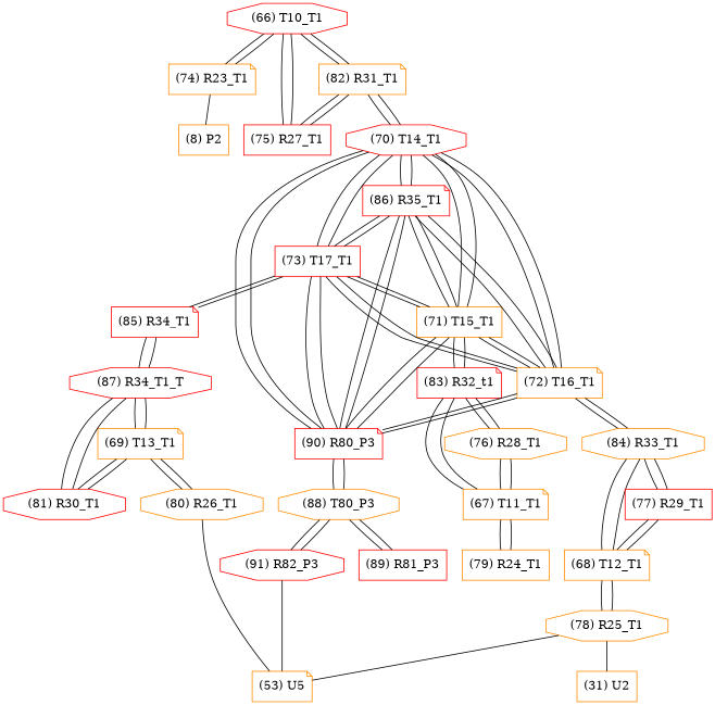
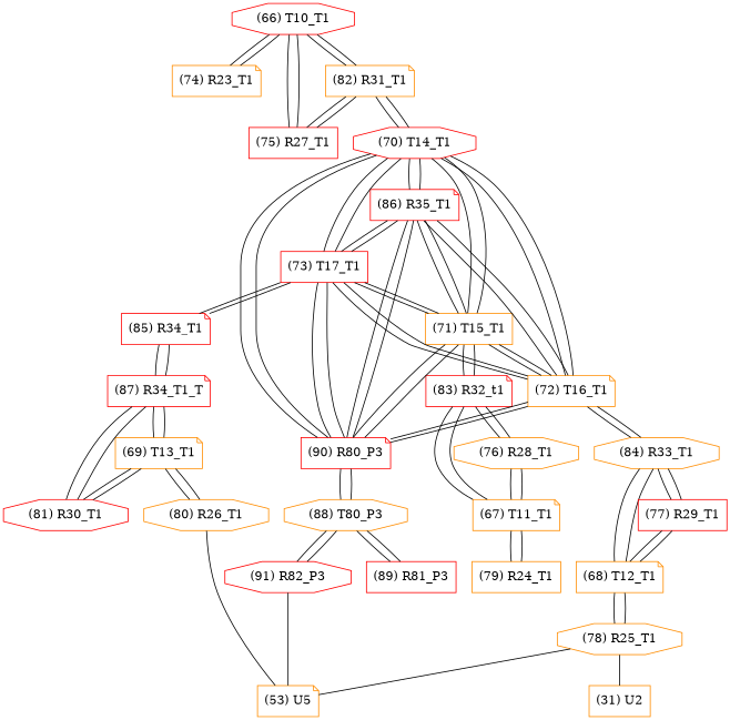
  graph {
    node [color=darkorange shape=note]
    n1 [color=red label="(66) T10_T1" shape=octagon]
    n2 [label="(74) R23_T1"]
    n3 [label="(82) R31_T1"]
    n4 [color=red label="(75) R27_T1" shape=box]
-   n5 [label="(8) P2" shape=box]
    n6 [color=red label="(70) T14_T1" shape=octagon]
    n7 [label="(53) U5"]
    n8 [label="(71) T15_T1" shape=box]
    n9 [label="(72) T16_T1"]
    n10 [color=red label="(90) R80_P3"]
    n11 [color=red label="(73) T17_T1" shape=box]
    n12 [color=red label="(86) R35_T1"]
    n13 [label="(67) T11_T1"]
    n14 [label="(79) R24_T1" shape=box]
    n15 [label="(76) R28_T1" shape=octagon]
    n16 [color=red label="(83) R32_t1"]
    n17 [label="(68) T12_T1"]
    n18 [label="(84) R33_T1" shape=octagon]
    n19 [color=red label="(77) R29_T1" shape=box]
    n20 [label="(78) R25_T1" shape=octagon]
    n21 [label="(31) U2" shape=box]
    n22 [label="(69) T13_T1"]
    n23 [color=red label="(81) R30_T1" shape=octagon]
-   n24 [color=red label="(87) R34_T1_T" shape=octagon]
+   n24 [color=red label="(87) R34_T1_T"]
    n25 [label="(80) R26_T1" shape=octagon]
    n26 [color=red label="(85) R34_T1"]
    n27 [label="(88) T80_P3" shape=octagon]
    n28 [color=red label="(89) R81_P3" shape=box]
    n29 [color=red label="(91) R82_P3" shape=octagon]
    n1 -- n2
    n1 -- n3
    n1 -- n4
    n2 -- n1
-   n2 -- n5
    n3 -- n1
    n3 -- n4
    n3 -- n6
    n4 -- n1
    n4 -- n3
    n6 -- n3
    n6 -- n8
    n6 -- n9
    n6 -- n10
    n6 -- n11
    n6 -- n12
    n8 -- n6
    n8 -- n9
    n8 -- n10
    n8 -- n11
    n8 -- n12
    n8 -- n16
    n9 -- n6
    n9 -- n8
    n9 -- n10
    n9 -- n11
    n9 -- n12
    n9 -- n18
    n10 -- n6
    n10 -- n8
    n10 -- n9
    n10 -- n11
    n10 -- n12
    n10 -- n27
    n11 -- n6
    n11 -- n8
    n11 -- n9
    n11 -- n10
    n11 -- n12
    n11 -- n26
    n12 -- n6
    n12 -- n8
    n12 -- n9
    n12 -- n10
    n12 -- n11
    n13 -- n14
    n13 -- n15
    n13 -- n16
    n14 -- n13
    n15 -- n13
    n15 -- n16
    n16 -- n8
    n16 -- n13
    n16 -- n15
    n17 -- n18
    n17 -- n19
    n17 -- n20
    n18 -- n9
    n18 -- n17
    n18 -- n19
    n19 -- n17
    n19 -- n18
    n20 -- n7
    n20 -- n17
    n20 -- n21
    n22 -- n23
    n22 -- n24
    n22 -- n25
    n23 -- n22
    n23 -- n24
    n24 -- n22
    n24 -- n23
    n24 -- n26
    n25 -- n7
    n25 -- n22
    n26 -- n11
    n26 -- n24
    n27 -- n10
    n27 -- n28
    n27 -- n29
    n28 -- n27
    n29 -- n7
    n29 -- n27
  }
